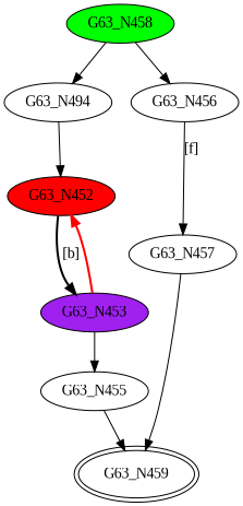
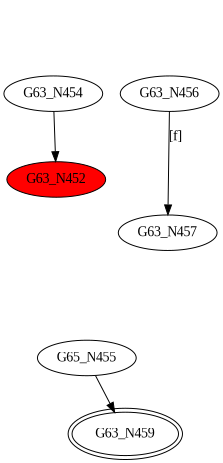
  digraph {
    fontname="Liberation Serif"
    node [fontname="Liberation Serif"]
    edge [fontname="Liberation Serif"]
    G63_N452 [fillcolor=red style=filled]
-   G63_N453 [fillcolor=purple style=filled]
-   G63_N455
+   G63_N455 [label=G65_N455]
    G63_N459 [peripheries=2]
-   G63_N454 [label=G63_N494]
+   G63_N454
    G63_N456
    G63_N457
-   G63_N458 [fillcolor=green style=filled]
-   G63_N452 -> G63_N453 [label="[b]" style=bold]
-   G63_N453 -> G63_N452 [color=red style=bold]
-   G63_N453 -> G63_N455
    G63_N455 -> G63_N459
    G63_N454 -> G63_N452
    G63_N456 -> G63_N457 [label="[f]" style=solid]
-   G63_N457 -> G63_N459
-   G63_N458 -> G63_N454
-   G63_N458 -> G63_N456
  }
